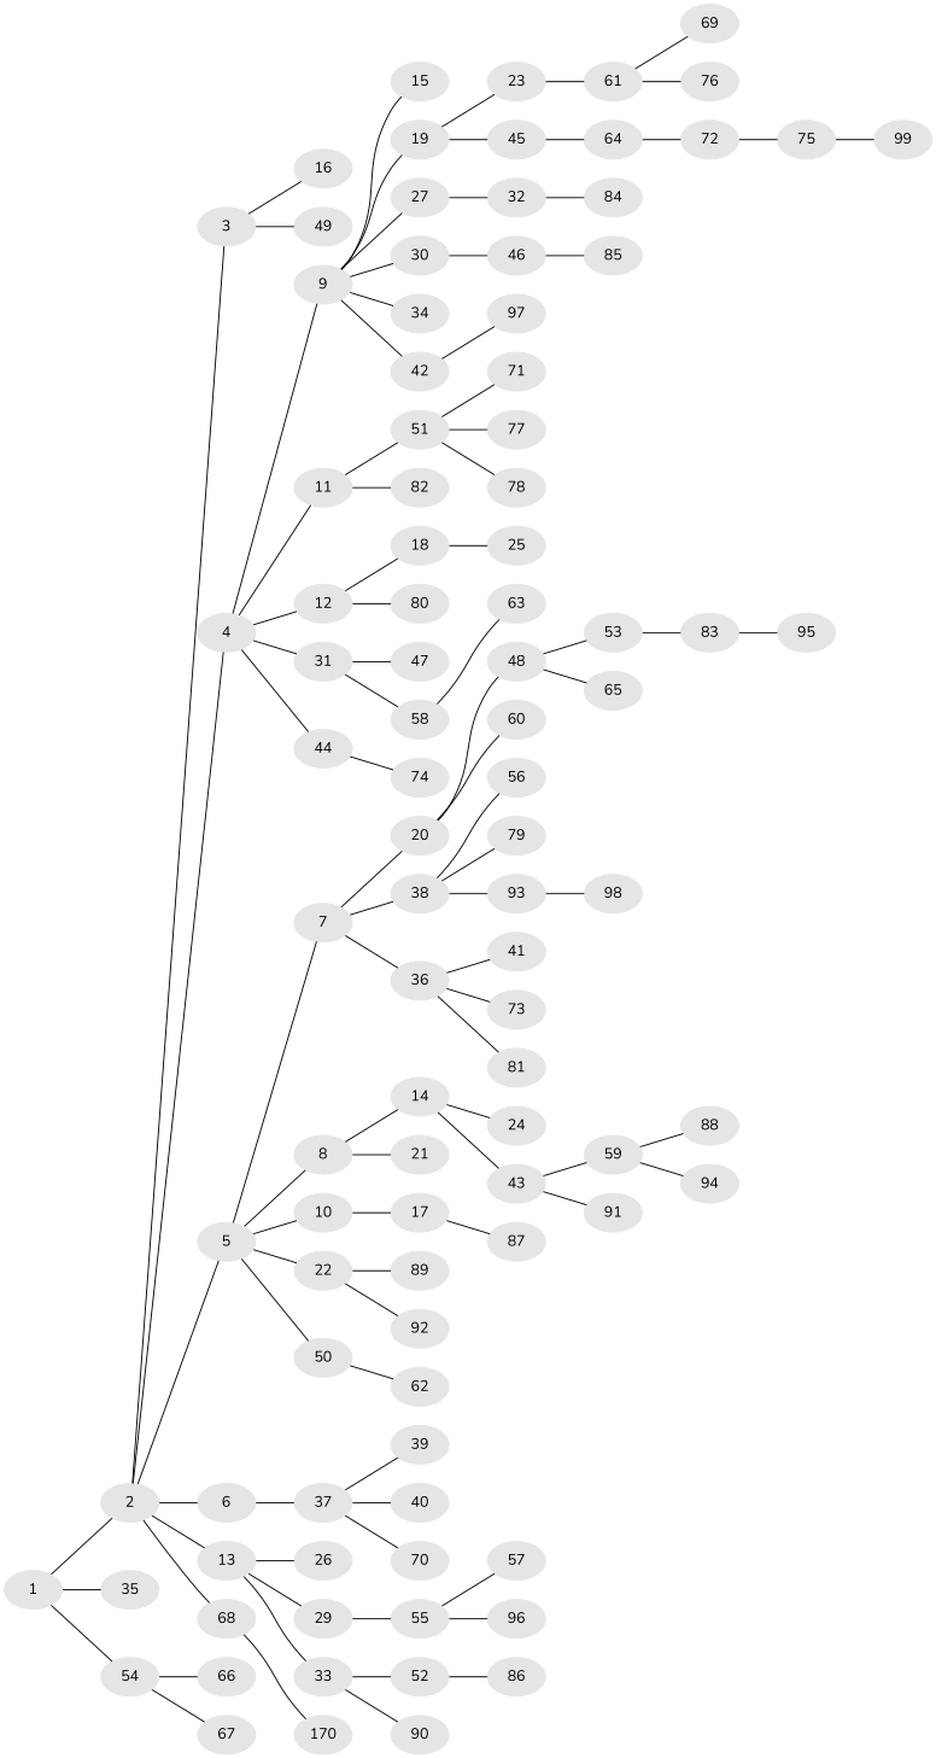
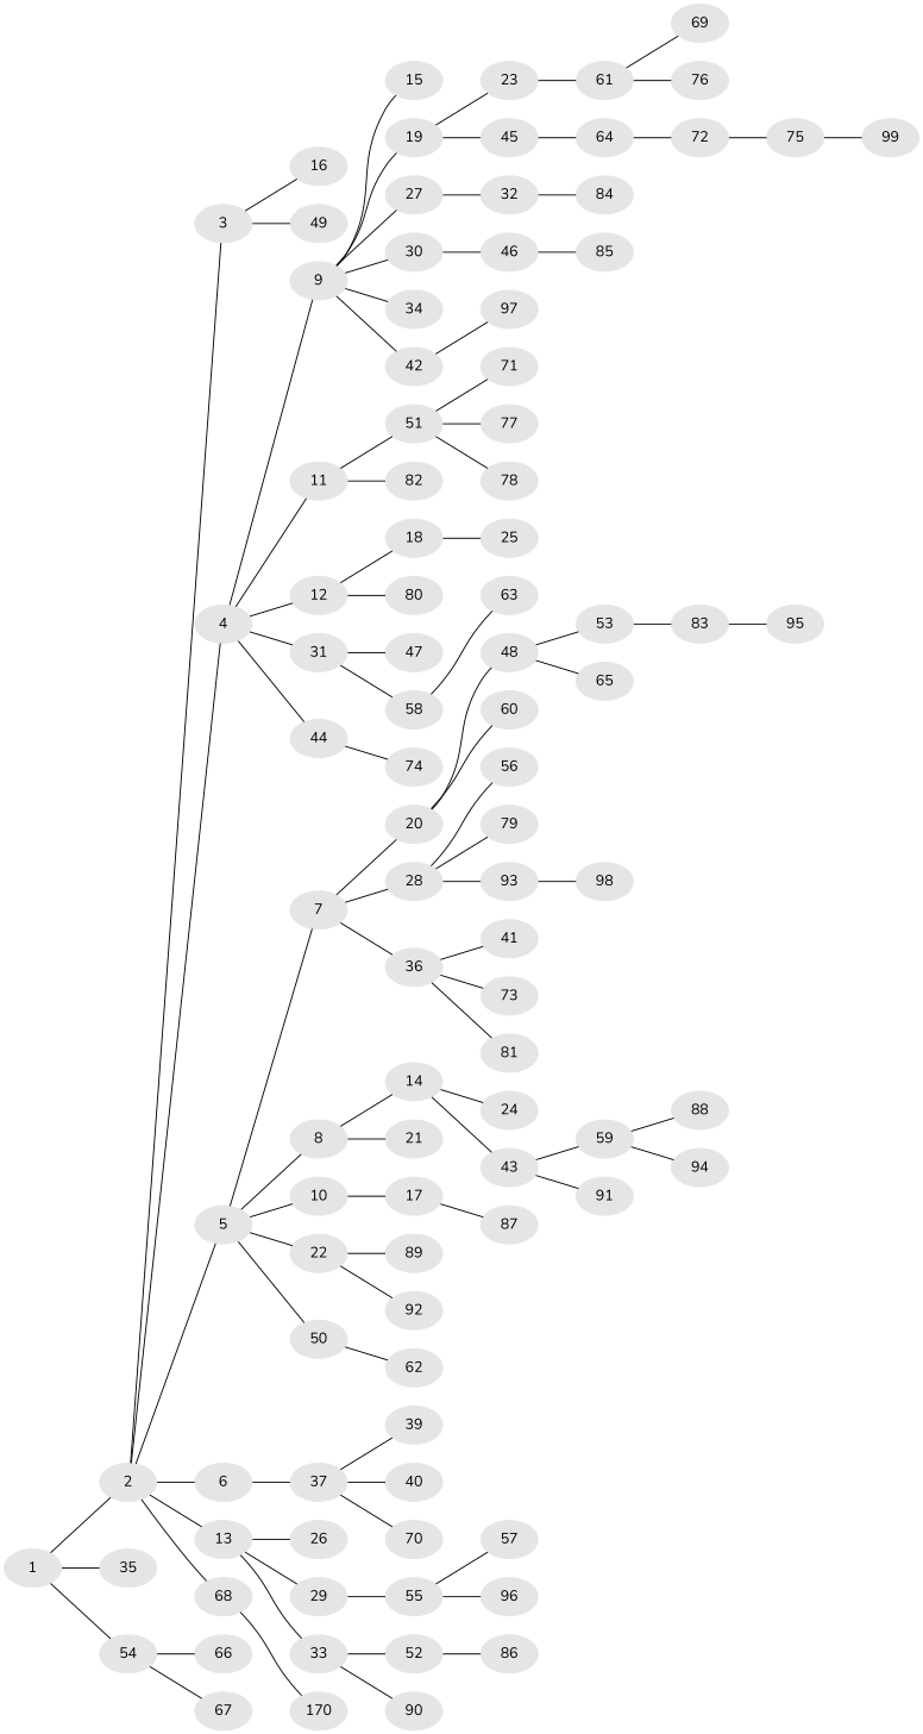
  graph {
    fontname=Nunito
    rankdir=LR
    node [color=gray90 fontname=Nunito style=filled]
    edge [fontname=Nunito]
    1
    2
    35
    54
    3
    4
    5
    6
    13
    68
    66
    67
    16
    49
    9
    11
    12
    31
    44
    7
    8
    10
    22
    50
    37
    26
    29
    33
    n29 [label=170]
    15
    19
    27
    30
    34
    42
    51
    82
    18
    80
    47
    58
    74
    20
-   28 [label=38]
+   28
    36
    14
    21
    17
    89
    92
    62
    39
    40
    70
    48
    60
    56
    79
    93
    41
    73
    81
    24
    43
    23
    45
    32
    46
    97
    87
    71
    77
    78
    25
    55
    52
    90
    59
    91
    61
    64
    53
    65
    69
    76
    84
    98
    57
    96
    85
    63
    86
    88
    94
    72
    83
    95
    75
    99
    1 -- 2
    1 -- 35
    1 -- 54
    2 -- 3
    2 -- 4
    2 -- 5
    2 -- 6
    2 -- 13
    2 -- 68
    54 -- 66
    54 -- 67
    3 -- 16
    3 -- 49
    4 -- 9
    4 -- 11
    4 -- 12
    4 -- 31
    4 -- 44
    5 -- 7
    5 -- 8
    5 -- 10
    5 -- 22
    5 -- 50
    6 -- 37
    13 -- 26
    13 -- 29
    13 -- 33
    68 -- n29
    9 -- 15
    9 -- 19
    9 -- 27
    9 -- 30
    9 -- 34
    9 -- 42
    11 -- 51
    11 -- 82
    12 -- 18
    12 -- 80
    31 -- 47
    31 -- 58
    44 -- 74
    7 -- 20
    7 -- 28
    7 -- 36
    8 -- 14
    8 -- 21
    10 -- 17
    22 -- 89
    22 -- 92
    50 -- 62
    37 -- 39
    37 -- 40
    37 -- 70
    29 -- 55
    33 -- 52
    33 -- 90
    19 -- 23
    19 -- 45
    27 -- 32
    30 -- 46
    42 -- 97
    51 -- 71
    51 -- 77
    51 -- 78
    18 -- 25
    58 -- 63
    20 -- 48
    20 -- 60
    28 -- 56
    28 -- 79
    28 -- 93
    36 -- 41
    36 -- 73
    36 -- 81
    14 -- 24
    14 -- 43
    17 -- 87
    48 -- 53
    48 -- 65
    93 -- 98
    43 -- 59
    43 -- 91
    23 -- 61
    45 -- 64
    32 -- 84
    46 -- 85
    55 -- 57
    55 -- 96
    52 -- 86
    59 -- 88
    59 -- 94
    61 -- 69
    61 -- 76
    64 -- 72
    53 -- 83
    72 -- 75
    83 -- 95
    75 -- 99
  }
